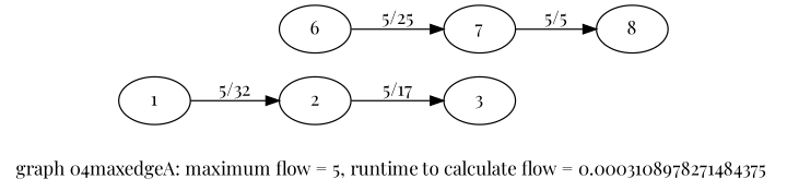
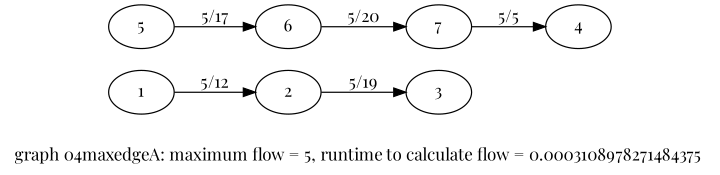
  digraph {
    fontname="Playfair Display"
    label="graph 04maxedgeA: maximum flow = 5, runtime to calculate flow = 0.0003108978271484375 "
    rankdir=LR
    node [fontname="Playfair Display"]
    edge [fontname="Playfair Display"]
    1
    2
    3
+   5
    6
    7
-   8
-   1 -> 2 [label=" 5/32 "]
-   2 -> 3 [label=" 5/17 "]
-   6 -> 7 [label=" 5/25 "]
+   8 [label=4]
+   1 -> 2 [label=" 5/12 "]
+   2 -> 3 [label=" 5/19 "]
+   5 -> 6 [label=" 5/17 "]
+   6 -> 7 [label=" 5/20 "]
    7 -> 8 [label=" 5/5 "]
  }
